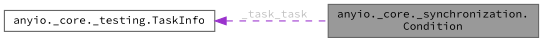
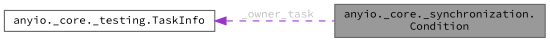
  digraph {
    rankdir=LR
    fontname="Source Code Pro"
    node [color=gray40 fontname="Source Code Pro" fontsize=10 shape=box style=filled]
    n1 [fillcolor=grey60 fontcolor=black height=0.2 label="anyio._core._synchronization.\lCondition" width=0.4]
    n2 [fillcolor=white height=0.2 label="anyio._core._testing.TaskInfo" width=0.4]
-   n2 -> n1 [color=darkorchid3 dir=back fontcolor=grey fontname="Source Code Pro" fontsize=10 label=" _task_task" labelfontname=Helvetica labelfontsize=10 style=dashed]
+   n2 -> n1 [color=darkorchid3 dir=back fontcolor=grey fontname="Source Code Pro" fontsize=10 label=" _owner_task" labelfontname=Helvetica labelfontsize=10 style=dashed]
  }
